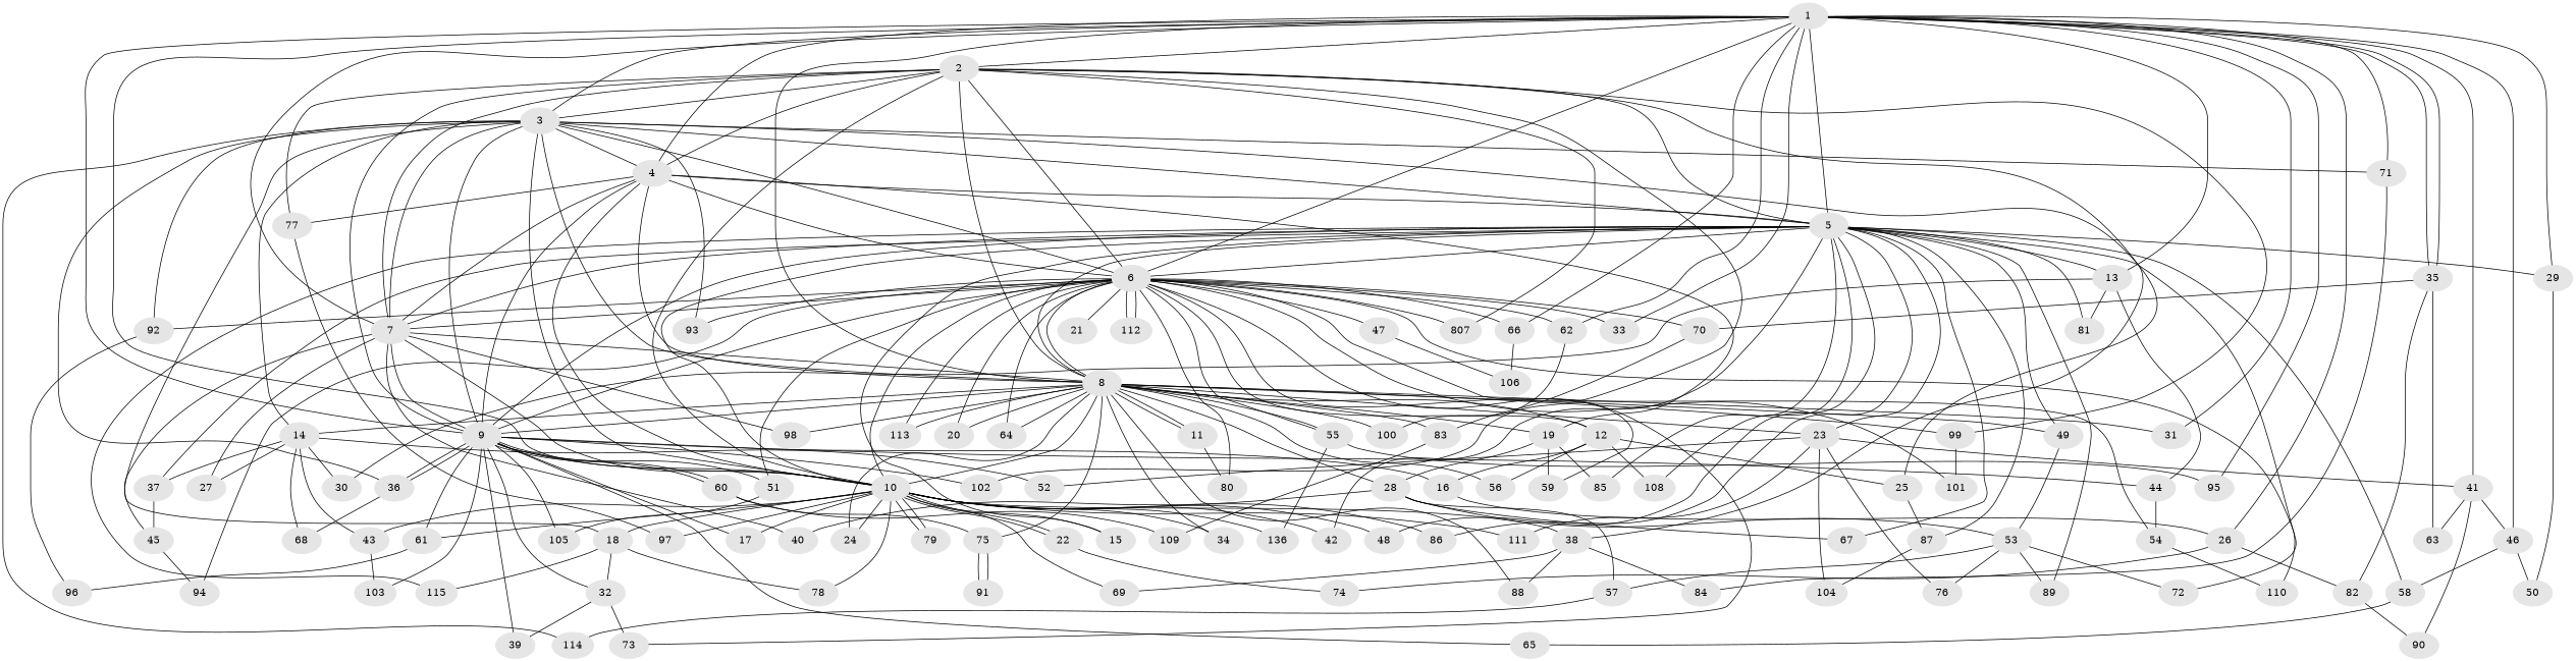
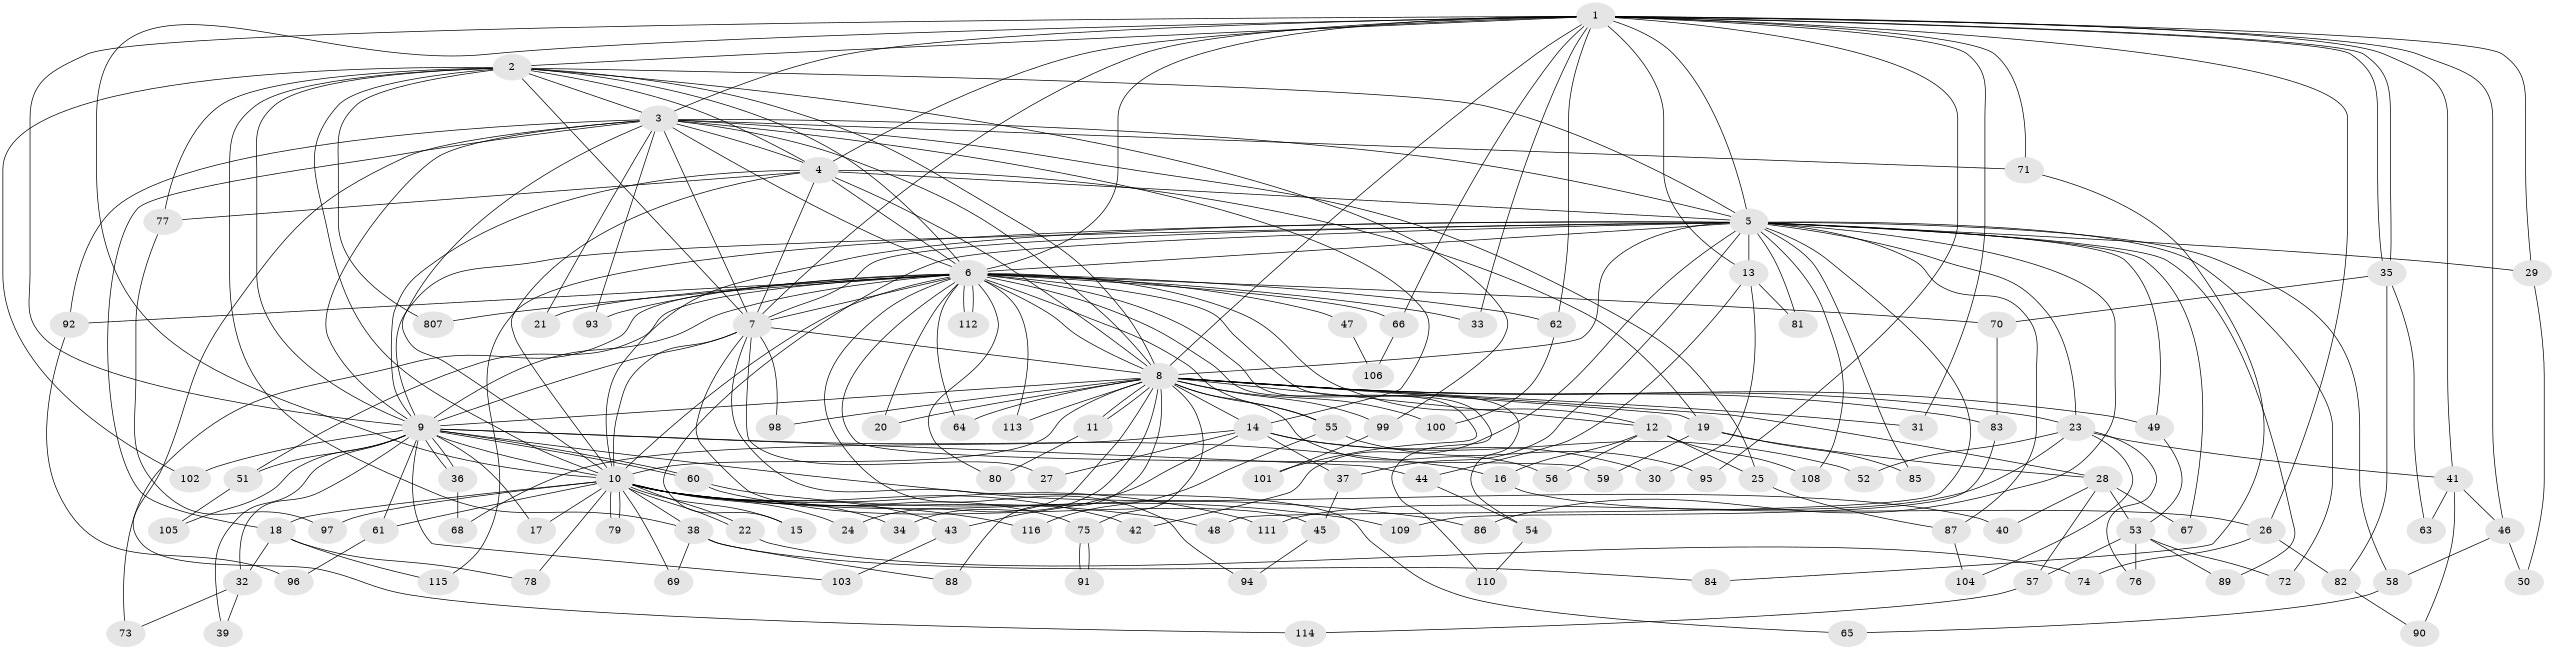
  graph {
    node [color=gray90 style=filled]
    1
    2
    3
    4
    5
    6
    7
    8
    9
    10
    13
    26
    29
    31
    33
    35
    41
    46
    62
    66
    71
    95
    38
    77
    99
    102
    n27 [label=807]
    14
    18
    21
    25
    92
    93
    114
    19
    15
    23
    37
    42
    48
    49
    58
    67
    72
    81
    85
    86
    87
    89
    108
    115
    12
    20
    47
    51
    54
    55
    59
    64
    70
    73
    80
    94
    101
    110
    112
    113
    27
    40
    45
    98
    11
    24
    28
    34
    56
    75
    83
    88
    100
    16
    17
    32
    36
    39
    44
    60
    61
    65
    103
    105
    22
    43
    69
    78
    79
    97
    111
-   116 [label=136]
+   116
    30
    74
    82
    50
    63
    90
    106
    84
    52
    68
    96
    76
    104
    53
    57
    91
    109
    1 -- 2
    1 -- 3
    1 -- 4
    1 -- 5
    1 -- 6
    1 -- 7
    1 -- 8
    1 -- 9
    1 -- 10
    1 -- 13
    1 -- 26
    1 -- 29
    1 -- 31
    1 -- 33
    1 -- 35
    1 -- 35
    1 -- 41
    1 -- 46
    1 -- 62
    1 -- 66
    1 -- 71
    1 -- 95
    2 -- 3
    2 -- 4
    2 -- 5
    2 -- 6
    2 -- 7
    2 -- 8
    2 -- 9
    2 -- 10
    2 -- 38
    2 -- 77
    2 -- 99
    2 -- 102
    2 -- n27
    3 -- 4
    3 -- 5
    3 -- 6
    3 -- 7
    3 -- 8
    3 -- 9
    3 -- 10
    3 -- 71
    3 -- 14
    3 -- 18
-   3 -- 36
+   3 -- 21
    3 -- 25
    3 -- 92
    3 -- 93
    3 -- 114
    4 -- 5
    4 -- 6
    4 -- 7
    4 -- 8
    4 -- 9
    4 -- 10
    4 -- 77
    4 -- 19
    5 -- 6
    5 -- 7
    5 -- 8
    5 -- 9
    5 -- 10
    5 -- 13
    5 -- 29
    5 -- 15
    5 -- 23
    5 -- 37
    5 -- 42
    5 -- 48
    5 -- 49
    5 -- 58
    5 -- 67
    5 -- 72
    5 -- 81
    5 -- 85
    5 -- 86
    5 -- 87
    5 -- 89
    5 -- 108
    5 -- 115
    6 -- 7
    6 -- 8
    6 -- 9
    6 -- 10
    6 -- 33
    6 -- 62
    6 -- 66
    6 -- n27
    6 -- 21
    6 -- 92
    6 -- 93
    6 -- 12
    6 -- 20
    6 -- 47
    6 -- 51
    6 -- 54
    6 -- 55
    6 -- 59
    6 -- 64
    6 -- 70
    6 -- 73
    6 -- 80
    6 -- 94
    6 -- 101
    6 -- 110
    6 -- 112
    6 -- 112
    6 -- 113
    7 -- 8
    7 -- 9
    7 -- 10
    7 -- 27
    7 -- 40
    7 -- 45
    7 -- 98
    8 -- 9
    8 -- 10
    8 -- 31
    8 -- 99
    8 -- 14
    8 -- 19
    8 -- 23
    8 -- 49
    8 -- 12
    8 -- 20
    8 -- 55
    8 -- 64
    8 -- 113
    8 -- 98
    8 -- 11
    8 -- 11
    8 -- 24
    8 -- 28
    8 -- 34
    8 -- 56
    8 -- 75
    8 -- 83
    8 -- 88
    8 -- 100
    9 -- 10
    9 -- 102
    9 -- 51
    9 -- 16
    9 -- 17
    9 -- 32
    9 -- 36
    9 -- 36
    9 -- 39
    9 -- 44
    9 -- 60
    9 -- 60
    9 -- 61
    9 -- 65
    9 -- 103
    9 -- 105
    10 -- 38
    10 -- 18
    10 -- 15
    10 -- 42
    10 -- 48
    10 -- 86
    10 -- 24
    10 -- 34
    10 -- 17
    10 -- 61
    10 -- 22
    10 -- 22
    10 -- 43
    10 -- 69
    10 -- 78
    10 -- 79
    10 -- 79
    10 -- 97
    10 -- 111
    10 -- 116
    13 -- 81
    13 -- 44
    13 -- 30
    26 -- 74
    26 -- 82
    29 -- 50
    35 -- 70
    35 -- 82
    35 -- 63
    41 -- 46
    41 -- 63
    41 -- 90
    46 -- 58
    46 -- 50
    62 -- 100
    66 -- 106
    71 -- 84
    38 -- 88
    38 -- 69
    38 -- 84
    77 -- 97
    99 -- 101
    14 -- 37
    14 -- 27
    14 -- 43
    14 -- 30
    14 -- 52
    14 -- 68
    18 -- 115
    18 -- 32
    18 -- 78
    25 -- 87
    92 -- 96
    19 -- 85
    19 -- 59
    19 -- 28
    23 -- 41
    23 -- 111
    23 -- 52
    23 -- 76
    23 -- 104
    37 -- 45
    49 -- 53
    58 -- 65
    87 -- 104
    12 -- 25
    12 -- 108
    12 -- 56
    12 -- 16
    47 -- 106
    51 -- 105
    54 -- 110
    55 -- 95
    55 -- 116
    70 -- 83
    45 -- 94
    11 -- 80
    28 -- 67
    28 -- 40
    28 -- 53
    28 -- 57
    75 -- 91
    75 -- 91
    83 -- 109
    16 -- 26
    32 -- 73
    32 -- 39
    36 -- 68
    44 -- 54
    60 -- 75
    60 -- 109
    61 -- 96
    22 -- 74
    43 -- 103
    82 -- 90
    53 -- 72
    53 -- 89
    53 -- 76
    53 -- 57
    57 -- 114
  }
